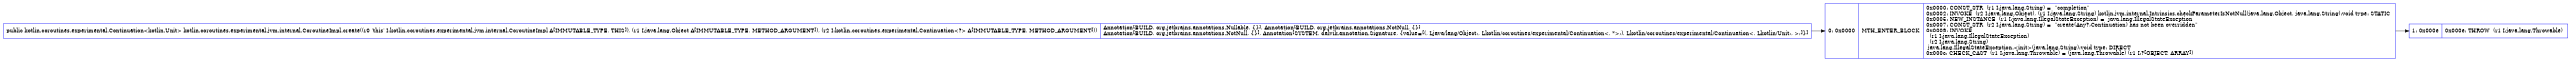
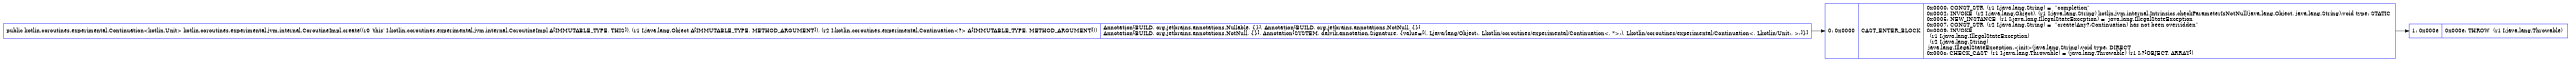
  digraph {
    rankdir=LR
    node [shape=record color=blue]
-   n1 [label="{0\:\ 0x0000|MTH_ENTER_BLOCK\l|0x0000: CONST_STR  (r1 I:java.lang.String) =  \"completion\" \l0x0002: INVOKE  (r2 I:java.lang.Object), (r1 I:java.lang.String) kotlin.jvm.internal.Intrinsics.checkParameterIsNotNull(java.lang.Object, java.lang.String):void type: STATIC \l0x0005: NEW_INSTANCE  (r1 I:java.lang.IllegalStateException) =  java.lang.IllegalStateException \l0x0007: CONST_STR  (r2 I:java.lang.String) =  \"create(Any?;Continuation) has not been overridden\" \l0x0009: INVOKE  \l  (r1 I:java.lang.IllegalStateException)\l  (r2 I:java.lang.String)\l java.lang.IllegalStateException.\<init\>(java.lang.String):void type: DIRECT \l0x000c: CHECK_CAST  (r1 I:java.lang.Throwable) = (java.lang.Throwable) (r1 I:?[OBJECT, ARRAY]) \l}"]
+   n1 [label="{0\:\ 0x0000|CAST_ENTER_BLOCK\l|0x0000: CONST_STR  (r1 I:java.lang.String) =  \"completion\" \l0x0002: INVOKE  (r2 I:java.lang.Object), (r1 I:java.lang.String) kotlin.jvm.internal.Intrinsics.checkParameterIsNotNull(java.lang.Object, java.lang.String):void type: STATIC \l0x0005: NEW_INSTANCE  (r1 I:java.lang.IllegalStateException) =  java.lang.IllegalStateException \l0x0007: CONST_STR  (r2 I:java.lang.String) =  \"create(Any?;Continuation) has not been overridden\" \l0x0009: INVOKE  \l  (r1 I:java.lang.IllegalStateException)\l  (r2 I:java.lang.String)\l java.lang.IllegalStateException.\<init\>(java.lang.String):void type: DIRECT \l0x000c: CHECK_CAST  (r1 I:java.lang.Throwable) = (java.lang.Throwable) (r1 I:?[OBJECT, ARRAY]) \l}"]
    n2 [label="{1\:\ 0x000e|0x000e: THROW  (r1 I:java.lang.Throwable) \l}"]
    n3 [label="{public kotlin.coroutines.experimental.Continuation\<kotlin.Unit\> kotlin.coroutines.experimental.jvm.internal.CoroutineImpl.create((r0 'this' I:kotlin.coroutines.experimental.jvm.internal.CoroutineImpl A[IMMUTABLE_TYPE, THIS]), (r1 I:java.lang.Object A[IMMUTABLE_TYPE, METHOD_ARGUMENT]), (r2 I:kotlin.coroutines.experimental.Continuation\<?\> A[IMMUTABLE_TYPE, METHOD_ARGUMENT]))  | Annotation[BUILD, org.jetbrains.annotations.Nullable, \{\}], Annotation[BUILD, org.jetbrains.annotations.NotNull, \{\}]\lAnnotation[BUILD, org.jetbrains.annotations.NotNull, \{\}], Annotation[SYSTEM, dalvik.annotation.Signature, \{value=[(, Ljava\/lang\/Object;, Lkotlin\/coroutines\/experimental\/Continuation\<, *\>;), Lkotlin\/coroutines\/experimental\/Continuation\<, Lkotlin\/Unit;, \>;]\}]\l}"]
    n1 -> n2
    n3 -> n1
  }
